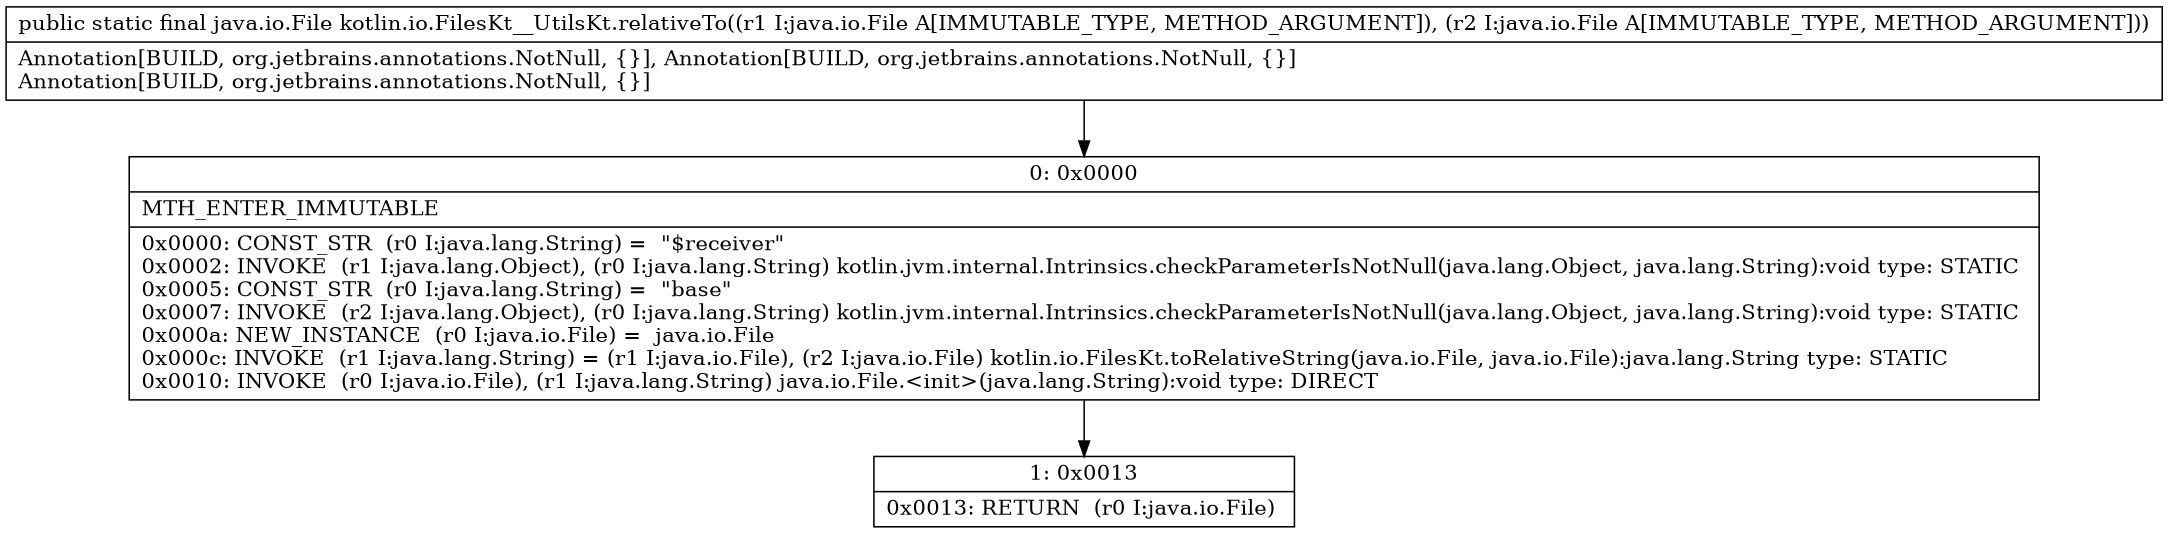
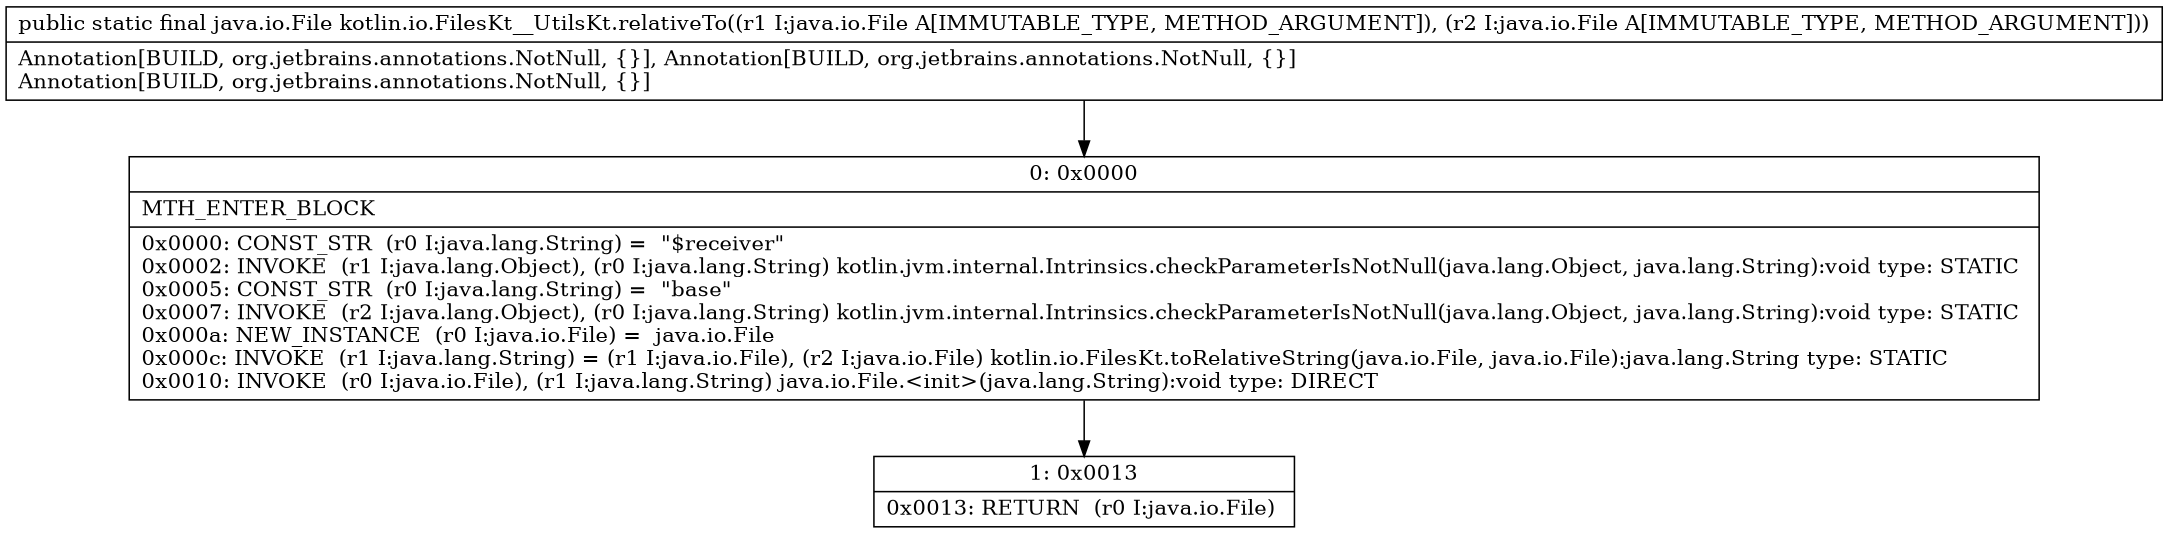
  digraph {
    fontname="DejaVu Serif"
    node [shape=record fontname="DejaVu Serif"]
    edge [fontname="DejaVu Serif"]
-   n1 [label="{0\:\ 0x0000|MTH_ENTER_IMMUTABLE\l|0x0000: CONST_STR  (r0 I:java.lang.String) =  \"$receiver\" \l0x0002: INVOKE  (r1 I:java.lang.Object), (r0 I:java.lang.String) kotlin.jvm.internal.Intrinsics.checkParameterIsNotNull(java.lang.Object, java.lang.String):void type: STATIC \l0x0005: CONST_STR  (r0 I:java.lang.String) =  \"base\" \l0x0007: INVOKE  (r2 I:java.lang.Object), (r0 I:java.lang.String) kotlin.jvm.internal.Intrinsics.checkParameterIsNotNull(java.lang.Object, java.lang.String):void type: STATIC \l0x000a: NEW_INSTANCE  (r0 I:java.io.File) =  java.io.File \l0x000c: INVOKE  (r1 I:java.lang.String) = (r1 I:java.io.File), (r2 I:java.io.File) kotlin.io.FilesKt.toRelativeString(java.io.File, java.io.File):java.lang.String type: STATIC \l0x0010: INVOKE  (r0 I:java.io.File), (r1 I:java.lang.String) java.io.File.\<init\>(java.lang.String):void type: DIRECT \l}"]
+   n1 [label="{0\:\ 0x0000|MTH_ENTER_BLOCK\l|0x0000: CONST_STR  (r0 I:java.lang.String) =  \"$receiver\" \l0x0002: INVOKE  (r1 I:java.lang.Object), (r0 I:java.lang.String) kotlin.jvm.internal.Intrinsics.checkParameterIsNotNull(java.lang.Object, java.lang.String):void type: STATIC \l0x0005: CONST_STR  (r0 I:java.lang.String) =  \"base\" \l0x0007: INVOKE  (r2 I:java.lang.Object), (r0 I:java.lang.String) kotlin.jvm.internal.Intrinsics.checkParameterIsNotNull(java.lang.Object, java.lang.String):void type: STATIC \l0x000a: NEW_INSTANCE  (r0 I:java.io.File) =  java.io.File \l0x000c: INVOKE  (r1 I:java.lang.String) = (r1 I:java.io.File), (r2 I:java.io.File) kotlin.io.FilesKt.toRelativeString(java.io.File, java.io.File):java.lang.String type: STATIC \l0x0010: INVOKE  (r0 I:java.io.File), (r1 I:java.lang.String) java.io.File.\<init\>(java.lang.String):void type: DIRECT \l}"]
    n2 [label="{1\:\ 0x0013|0x0013: RETURN  (r0 I:java.io.File) \l}"]
    n3 [label="{public static final java.io.File kotlin.io.FilesKt__UtilsKt.relativeTo((r1 I:java.io.File A[IMMUTABLE_TYPE, METHOD_ARGUMENT]), (r2 I:java.io.File A[IMMUTABLE_TYPE, METHOD_ARGUMENT]))  | Annotation[BUILD, org.jetbrains.annotations.NotNull, \{\}], Annotation[BUILD, org.jetbrains.annotations.NotNull, \{\}]\lAnnotation[BUILD, org.jetbrains.annotations.NotNull, \{\}]\l}"]
    n1 -> n2
    n3 -> n1
  }
